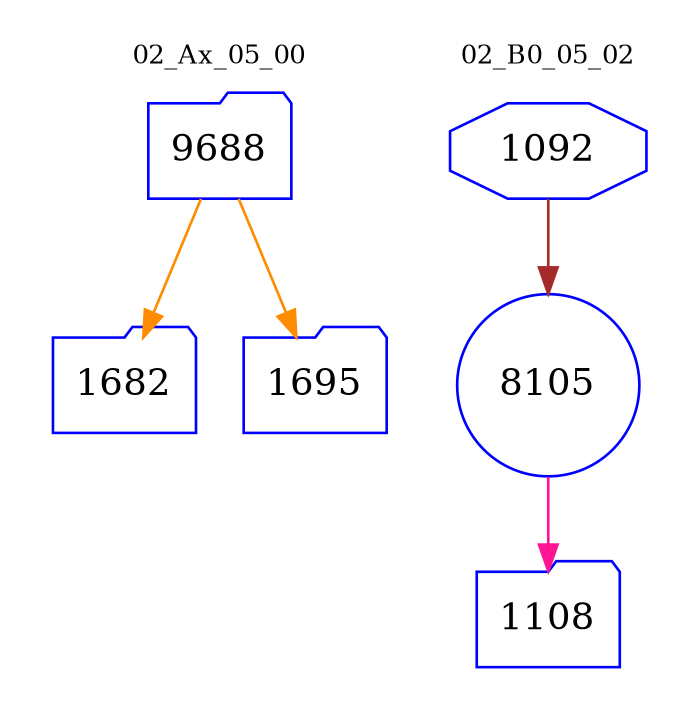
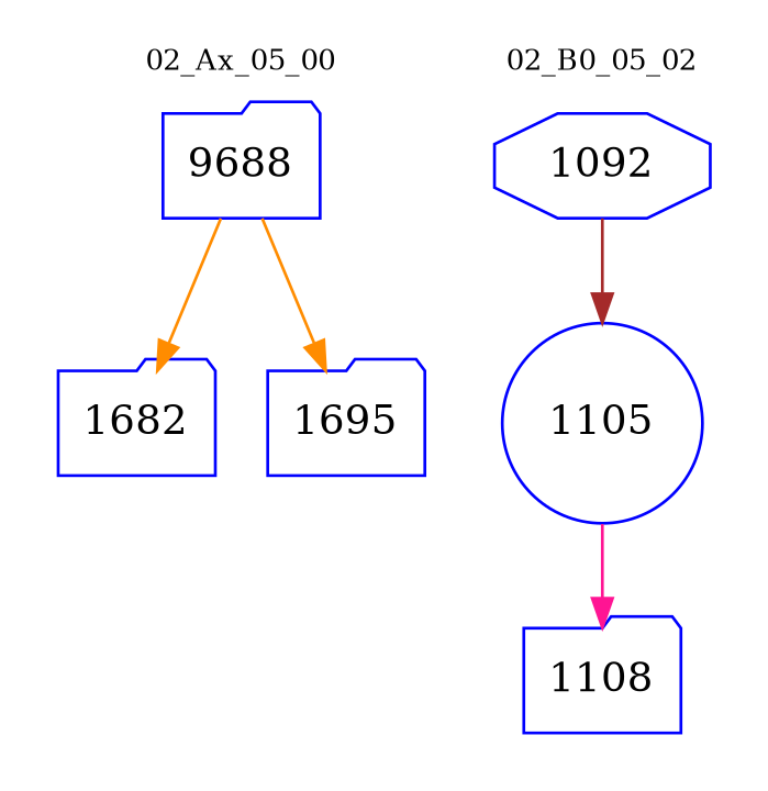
  digraph {
    node [color=blue shape=folder]
    edge [color=darkorange]
    n1 [label=9688]
    n2 [label=1682]
    n3 [label=1695]
-   n4 [label=8105 shape=circle]
+   n4 [label=1105 shape=circle]
    n5 [label=1092 shape=octagon]
    n6 [label=1108]
    subgraph cluster_1 {
      color=white
      fontsize=10
      label="02_Ax_05_00"
      n1
      n2
      n3
    }
    subgraph cluster_2 {
      color=white
      fontsize=10
      label="02_B0_05_02"
      n4
      n5
      n6
    }
    n1 -> n2
    n1 -> n3
    n4 -> n6 [color=deeppink]
    n5 -> n4 [color=brown]
  }
